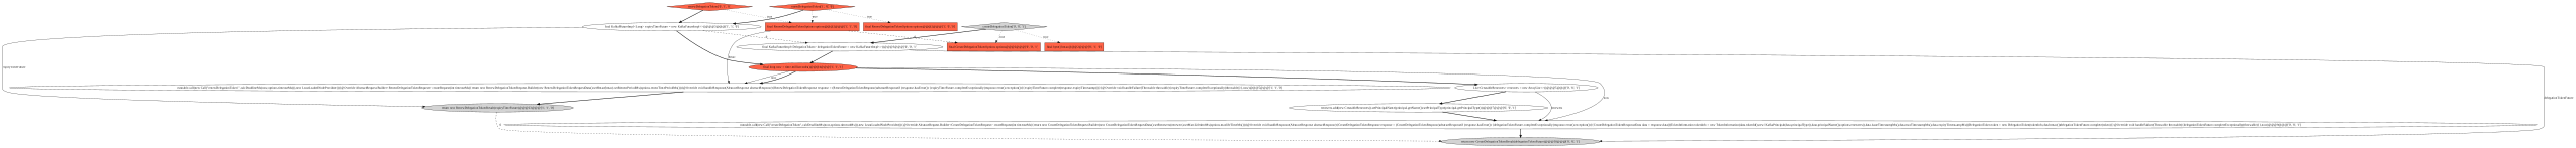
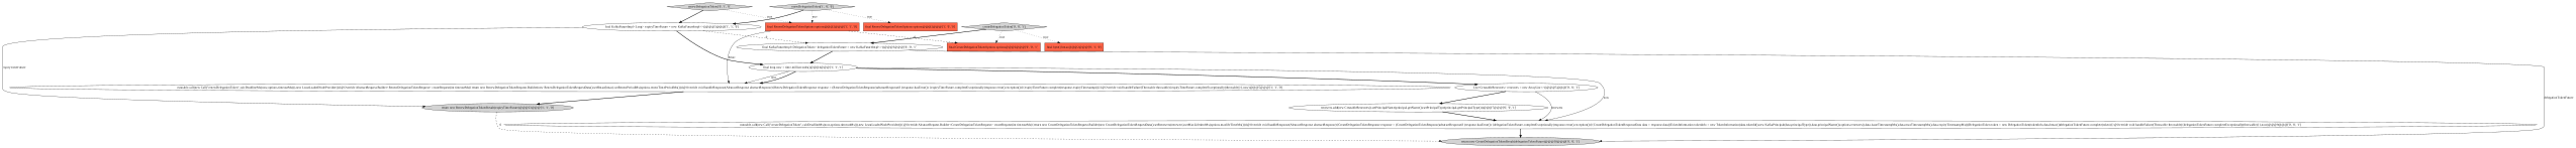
  digraph {
    fontname="Liberation Serif"
    node [fillcolor=white fontname="Liberation Serif" shape=ellipse style=filled]
    edge [fontname="Liberation Serif" style=bold]
    n1 [label="List<CreatableRenewers> renewers = new ArrayList<>()@@@5@@@['0', '0', '1']"]
    n2 [label="renewers.add(new CreatableRenewers().setPrincipalName(principal.getName()).setPrincipalType(principal.getPrincipalType()))@@@7@@@['0', '0', '1']"]
    n3 [label="runnable.call(new Call(\"createDelegationToken\",calcDeadlineMs(now,options.timeoutMs()),new LeastLoadedNodeProvider()){@Override AbstractRequest.Builder<CreateDelegationTokenRequest> createRequest(int timeoutMs){return new CreateDelegationTokenRequest.Builder(new CreateDelegationTokenRequestData().setRenewers(renewers).setMaxLifetimeMs(options.maxlifeTimeMs()))}@Override void handleResponse(AbstractResponse abstractResponse){CreateDelegationTokenResponse response = (CreateDelegationTokenResponse)abstractResponseif (response.hasError()) {delegationTokenFuture.completeExceptionally(response.error().exception())}{CreateDelegationTokenResponseData data = response.data()TokenInformation tokenInfo = new TokenInformation(data.tokenId(),new KafkaPrincipal(data.principalType(),data.principalName()),options.renewers(),data.issueTimestampMs(),data.maxTimestampMs(),data.expiryTimestampMs())DelegationToken token = new DelegationToken(tokenInfo,data.hmac())delegationTokenFuture.complete(token)}}@Override void handleFailure(Throwable throwable){delegationTokenFuture.completeExceptionally(throwable)}},now)@@@9@@@['0', '0', '1']"]
    n4 [fillcolor=lightgray label="return new CreateDelegationTokenResult(delegationTokenFuture)@@@30@@@['0', '0', '1']"]
    n5 [fillcolor=lightgray label="createDelegationToken['0', '0', '1']" shape=diamond]
    n6 [label="final KafkaFutureImpl<DelegationToken> delegationTokenFuture = new KafkaFutureImpl<>()@@@3@@@['0', '0', '1']"]
    n7 [fillcolor=tomato label="final CreateDelegationTokenOptions options@@@2@@@['0', '0', '1']" shape=box]
    n8 [fillcolor=tomato label="final byte(( hmac@@@2@@@['0', '1', '0']" shape=box]
-   n9 [fillcolor=tomato label="final long now = time.milliseconds()@@@4@@@['1', '1', '1']"]
+   n9 [label="final long now = time.milliseconds()@@@4@@@['1', '1', '1']"]
    n10 [fillcolor=tomato label="final RenewDelegationTokenOptions options@@@2@@@['1', '0', '0']" shape=box]
-   n11 [fillcolor=tomato label="renewDelegationToken['0', '1', '0']" shape=diamond]
+   n11 [fillcolor=lightgray label="renewDelegationToken['0', '1', '0']" shape=diamond]
    n12 [label="final KafkaFutureImpl<Long> expiryTimeFuture = new KafkaFutureImpl<>()@@@3@@@['1', '1', '0']"]
    n13 [fillcolor=tomato label="final RenewDelegationTokenOptions options@@@2@@@['1', '1', '0']" shape=box]
    n14 [fillcolor=lightgray label="return new RenewDelegationTokenResult(expiryTimeFuture)@@@23@@@['1', '1', '0']"]
    n15 [label="runnable.call(new Call(\"renewDelegationToken\",calcDeadlineMs(now,options.timeoutMs()),new LeastLoadedNodeProvider()){@Override AbstractRequest.Builder<RenewDelegationTokenRequest> createRequest(int timeoutMs){return new RenewDelegationTokenRequest.Builder(new RenewDelegationTokenRequestData().setHmac(hmac).setRenewPeriodMs(options.renewTimePeriodMs()))}@Override void handleResponse(AbstractResponse abstractResponse){RenewDelegationTokenResponse response = (RenewDelegationTokenResponse)abstractResponseif (response.hasError()) {expiryTimeFuture.completeExceptionally(response.error().exception())}{expiryTimeFuture.complete(response.expiryTimestamp())}}@Override void handleFailure(Throwable throwable){expiryTimeFuture.completeExceptionally(throwable)}},now)@@@5@@@['1', '1', '0']"]
-   n16 [fillcolor=tomato label="renewDelegationToken['1', '0', '0']" shape=diamond]
+   n16 [fillcolor=lightgray label="renewDelegationToken['1', '0', '0']" shape=diamond]
    n1 -> n2
    n1 -> n3 [label=renewers style=solid]
    n2 -> n3
    n3 -> n4
    n5 -> n6
    n5 -> n7 [label=true style=dotted]
    n5 -> n8 [label=true style=dotted]
    n6 -> n4 [label=delegationTokenFuture style=solid]
    n6 -> n9
    n9 -> n1
    n9 -> n3 [label=now style=solid]
    n9 -> n15 [label=now style=solid]
    n9 -> n15
    n11 -> n12
    n11 -> n13 [label=true style=dotted]
    n12 -> n6 [label=0 style=dashed]
    n12 -> n9
    n12 -> n14 [label=expiryTimeFuture style=solid]
    n13 -> n7 [label=0 style=dashed]
    n13 -> n15 [label=hmac style=solid]
    n14 -> n4 [label=0 style=dashed]
    n15 -> n14
    n16 -> n10 [label=true style=dotted]
    n16 -> n12
    n16 -> n13 [label=true style=dotted]
  }
